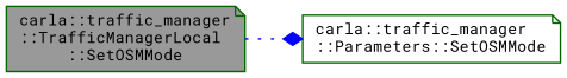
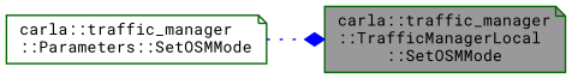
  digraph {
    rankdir=LR
    fontname="Roboto Mono"
    node [color=darkgreen fontname="Roboto Mono" fontsize=10 shape=note style=filled]
    n1 [fillcolor=grey60 fontcolor=black height=0.2 label="carla::traffic_manager\l::TrafficManagerLocal\l::SetOSMMode" width=0.4]
    n2 [fillcolor=white height=0.2 label="carla::traffic_manager\l::Parameters::SetOSMMode" width=0.4]
-   n1 -> n2 [color=blue fontname="Roboto Mono" fontsize=10 labelfontname=Helvetica labelfontsize=10 style=dotted arrowhead=diamond]
+   n2 -> n1 [color=blue fontname="Roboto Mono" fontsize=10 labelfontname=Helvetica labelfontsize=10 style=dotted arrowhead=diamond]
  }
